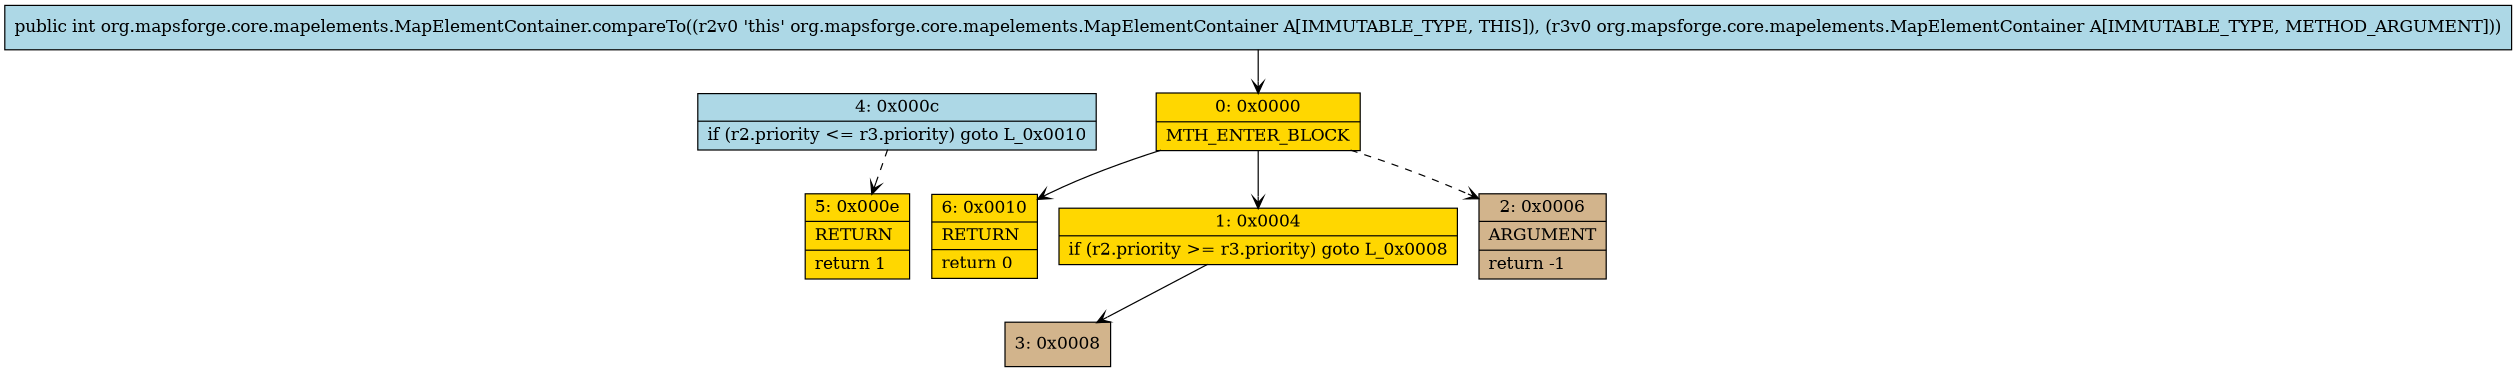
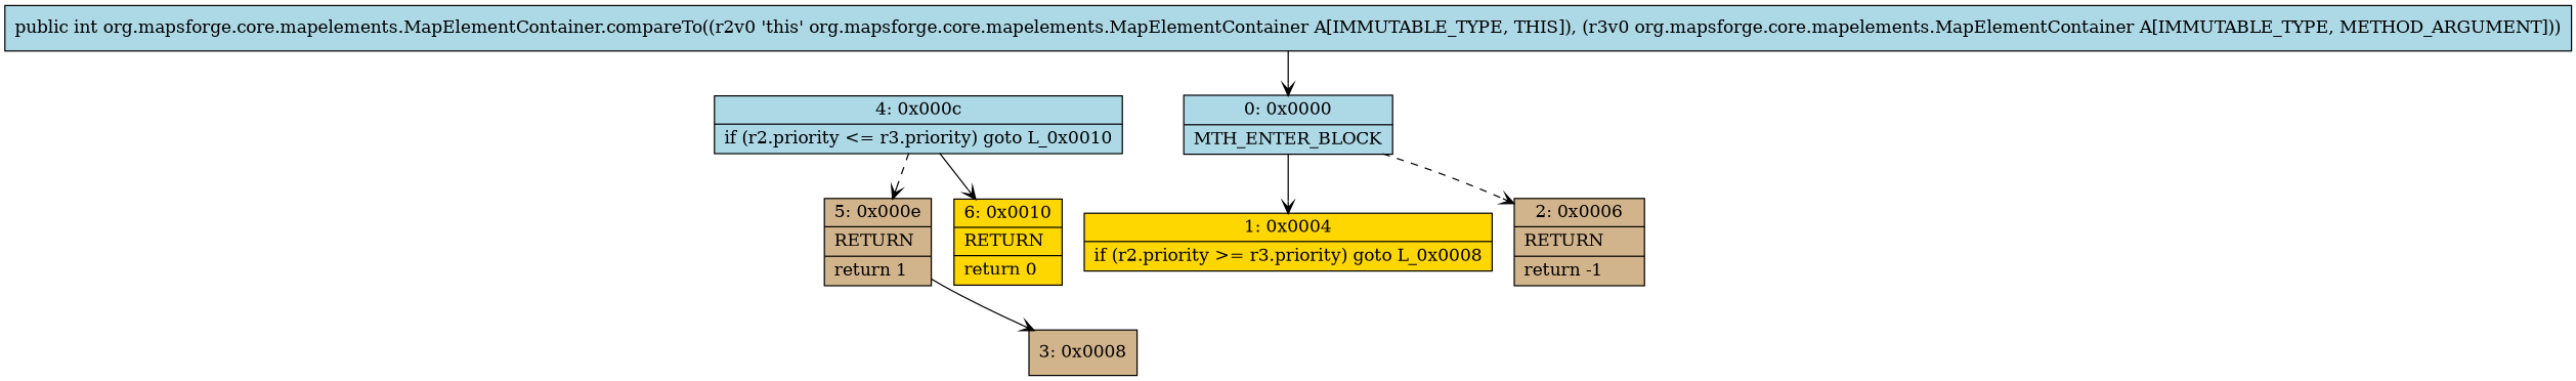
  digraph {
    node [fillcolor=lightblue shape=record style=filled]
    edge [arrowhead=vee]
-   n1 [fillcolor=gold label="{0\:\ 0x0000|MTH_ENTER_BLOCK\l}"]
+   n1 [label="{0\:\ 0x0000|MTH_ENTER_BLOCK\l}"]
    n2 [fillcolor=gold label="{1\:\ 0x0004|if (r2.priority \>= r3.priority) goto L_0x0008\l}"]
-   n3 [fillcolor=tan label="{2\:\ 0x0006|ARGUMENT\l|return \-1\l}"]
+   n3 [fillcolor=tan label="{2\:\ 0x0006|RETURN\l|return \-1\l}"]
    n4 [fillcolor=tan label="{3\:\ 0x0008}"]
    n5 [label="{4\:\ 0x000c|if (r2.priority \<= r3.priority) goto L_0x0010\l}"]
-   n6 [fillcolor=gold label="{5\:\ 0x000e|RETURN\l|return 1\l}"]
+   n6 [fillcolor=tan label="{5\:\ 0x000e|RETURN\l|return 1\l}"]
    n7 [fillcolor=gold label="{6\:\ 0x0010|RETURN\l|return 0\l}"]
    n8 [label="{public int org.mapsforge.core.mapelements.MapElementContainer.compareTo((r2v0 'this' org.mapsforge.core.mapelements.MapElementContainer A[IMMUTABLE_TYPE, THIS]), (r3v0 org.mapsforge.core.mapelements.MapElementContainer A[IMMUTABLE_TYPE, METHOD_ARGUMENT])) }"]
    n1 -> n2
    n1 -> n3 [style=dashed]
-   n2 -> n4
+   n6 -> n4
    n5 -> n6 [style=dashed]
-   n1 -> n7
+   n5 -> n7
    n8 -> n1
  }
